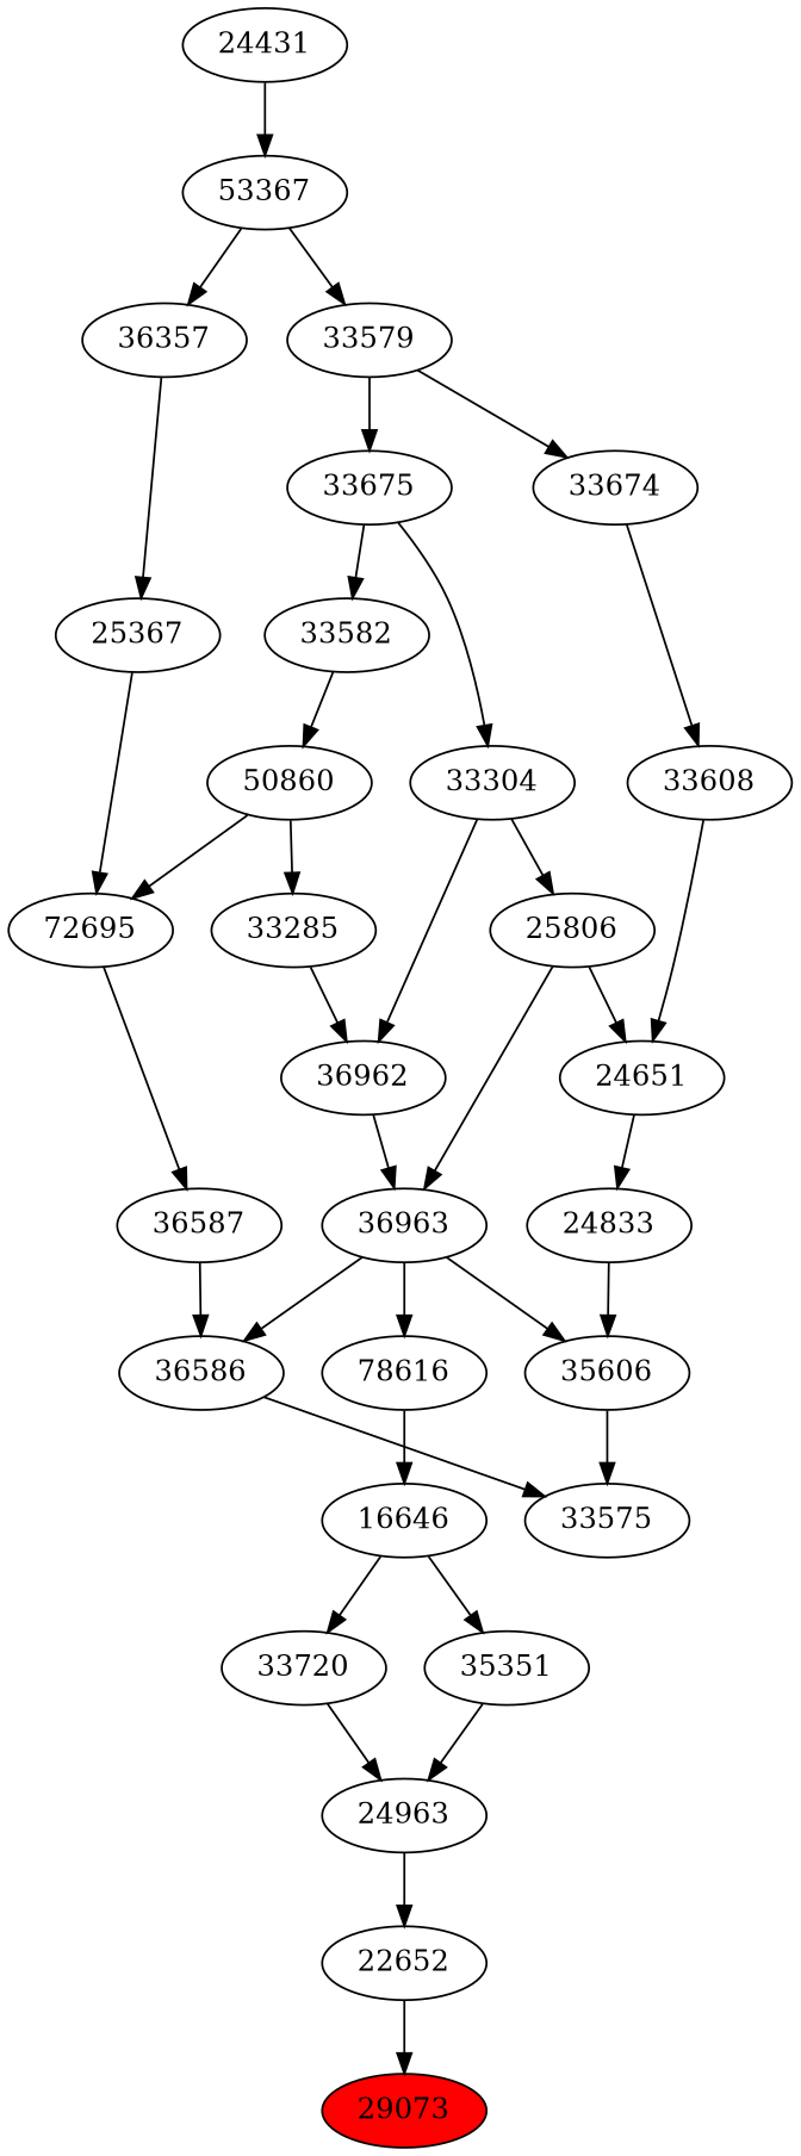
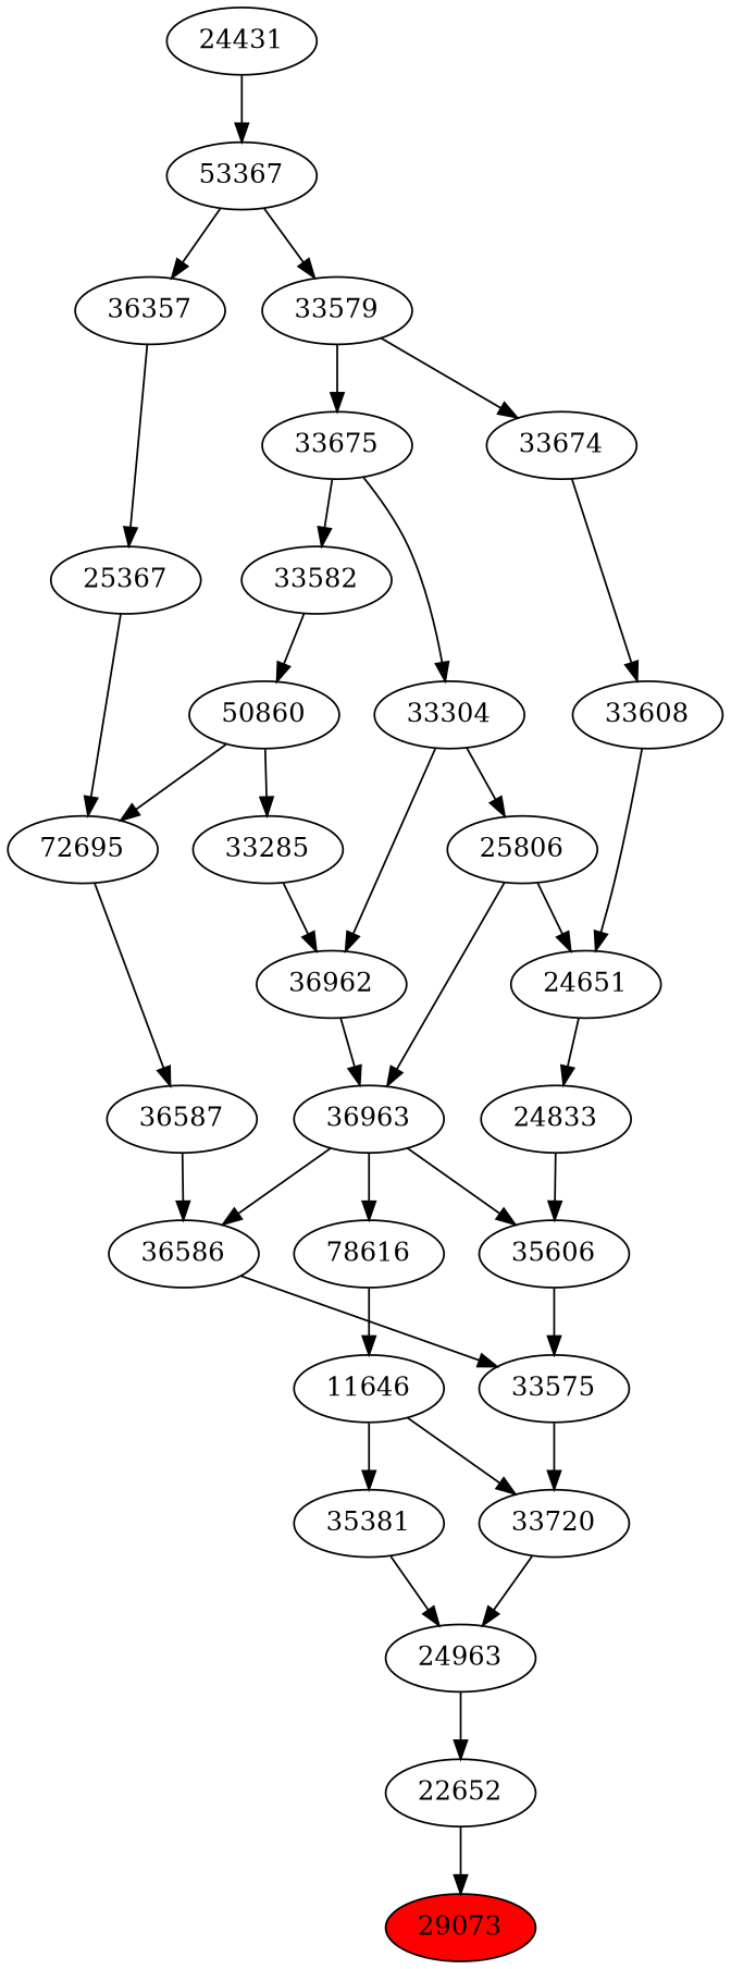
  strict digraph {
    n1 [fillcolor=red label=29073 style=filled]
    n2 [label=22652]
    n3 [label=24963]
    n4 [label=33720]
-   n5 [label=35351]
-   n6 [label=16646]
+   n5 [label=35381]
+   n6 [label=11646]
    n7 [label=33575]
    n8 [label=78616]
    n9 [label=36586]
    n10 [label=35606]
    n11 [label=36963]
    n12 [label=36587]
    n13 [label=24833]
    n14 [label=50860]
    n15 [label=72695]
    n16 [label=33285]
    n17 [label=36962]
    n18 [label=25806]
    n19 [label=24651]
    n20 [label=33582]
    n21 [label=33304]
    n22 [label=25367]
    n23 [label=33608]
    n24 [label=33675]
    n25 [label=36357]
    n26 [label=33674]
    n27 [label=33579]
    n28 [label=53367]
    n29 [label=24431]
    n2 -> n1
    n3 -> n2
    n4 -> n3
    n5 -> n3
    n6 -> n4
    n6 -> n5
+   n7 -> n4
    n8 -> n6
    n9 -> n7
    n10 -> n7
    n11 -> n8
    n11 -> n9
    n11 -> n10
    n12 -> n9
    n13 -> n10
    n14 -> n15
    n14 -> n16
    n15 -> n12
    n16 -> n17
    n17 -> n11
    n18 -> n11
    n18 -> n19
    n19 -> n13
    n20 -> n14
    n21 -> n17
    n21 -> n18
    n22 -> n15
    n23 -> n19
    n24 -> n20
    n24 -> n21
    n25 -> n22
    n26 -> n23
    n27 -> n24
    n27 -> n26
    n28 -> n25
    n28 -> n27
    n29 -> n28
  }
